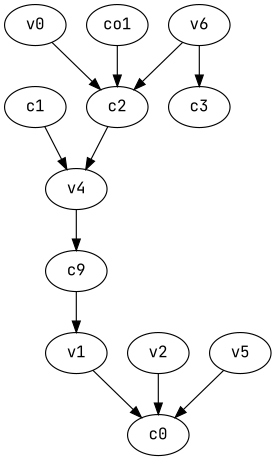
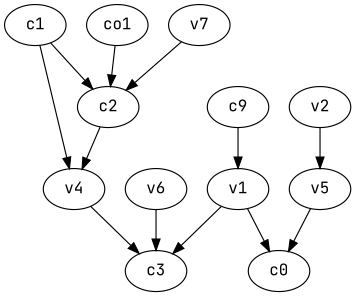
  strict digraph {
    fontname="JetBrains Mono"
    node [fontname="JetBrains Mono"]
    edge [fontname="JetBrains Mono" weight=1]
    c1
    v4
    n3 [label=c9]
    c2
    v1
    c3
    n7 [label=c0]
    v2
    v5
    v6
-   v7 [label=v0]
+   v7
    co1
    c1 -> v4
-   v4 -> n3
+   v4 -> c3
    n3 -> v1
    c2 -> v4
+   v1 -> c3
    v1 -> n7
-   v2 -> n7
+   v2 -> v5
    v5 -> n7
-   v6 -> c2
+   c1 -> c2
    v6 -> c3
    v7 -> c2
    co1 -> c2
  }
